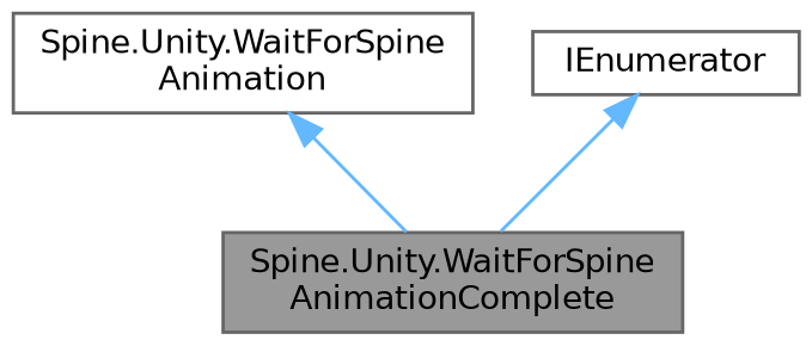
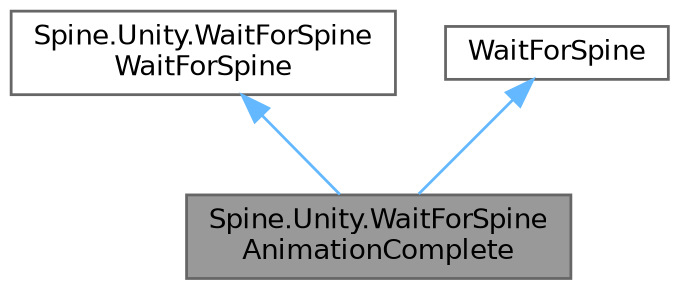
  digraph {
    node [color=gray40 fillcolor=white fontname=Helvetica fontsize=10 shape=box style=filled]
    edge [color=steelblue1 dir=back fontname=Helvetica fontsize=10 labelfontname=Helvetica labelfontsize=10 style=solid]
    n1 [fillcolor=grey60 fontcolor=black height=0.2 label="Spine.Unity.WaitForSpine\lAnimationComplete" width=0.4]
-   n2 [height=0.2 label="Spine.Unity.WaitForSpine\lAnimation" width=0.4]
-   n3 [height=0.2 label=IEnumerator width=0.4]
+   n2 [height=0.2 label="Spine.Unity.WaitForSpine\lWaitForSpine" width=0.4]
+   n3 [height=0.2 label=WaitForSpine width=0.4]
    n2 -> n1
    n3 -> n1
  }
